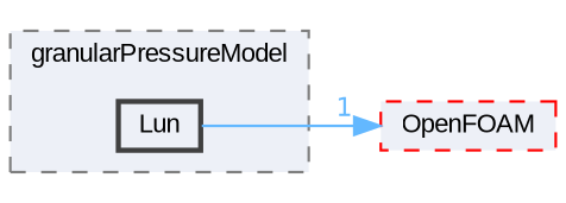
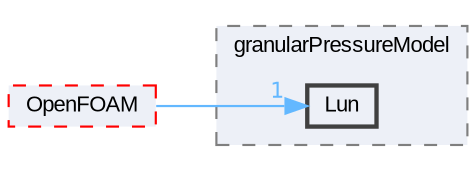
  digraph {
    compound=true
    rankdir=LR
    fontname="Liberation Sans"
    node [fillcolor="#edf0f7" fontname="Liberation Sans" fontsize=10 shape=box]
    n1 [color=grey25 height=0.2 label=Lun style="filled,bold" width=0.4]
    n2 [color=red height=0.2 label=OpenFOAM style="filled,dashed" width=0.4]
    subgraph cluster_1 {
      bgcolor="#edf0f7"
      fontsize=10
      label=granularPressureModel
      pencolor=grey50
      style="filled,dashed"
      n1
    }
-   n1 -> n2 [color=steelblue1 fontcolor=steelblue1 fontname="Liberation Sans" fontsize=10 headlabel=1 labeldistance=1.5 labelfontname=Helvetica labelfontsize=10]
+   n2 -> n1 [color=steelblue1 fontcolor=steelblue1 fontname="Liberation Sans" fontsize=10 headlabel=1 labeldistance=1.5 labelfontname=Helvetica labelfontsize=10]
  }
